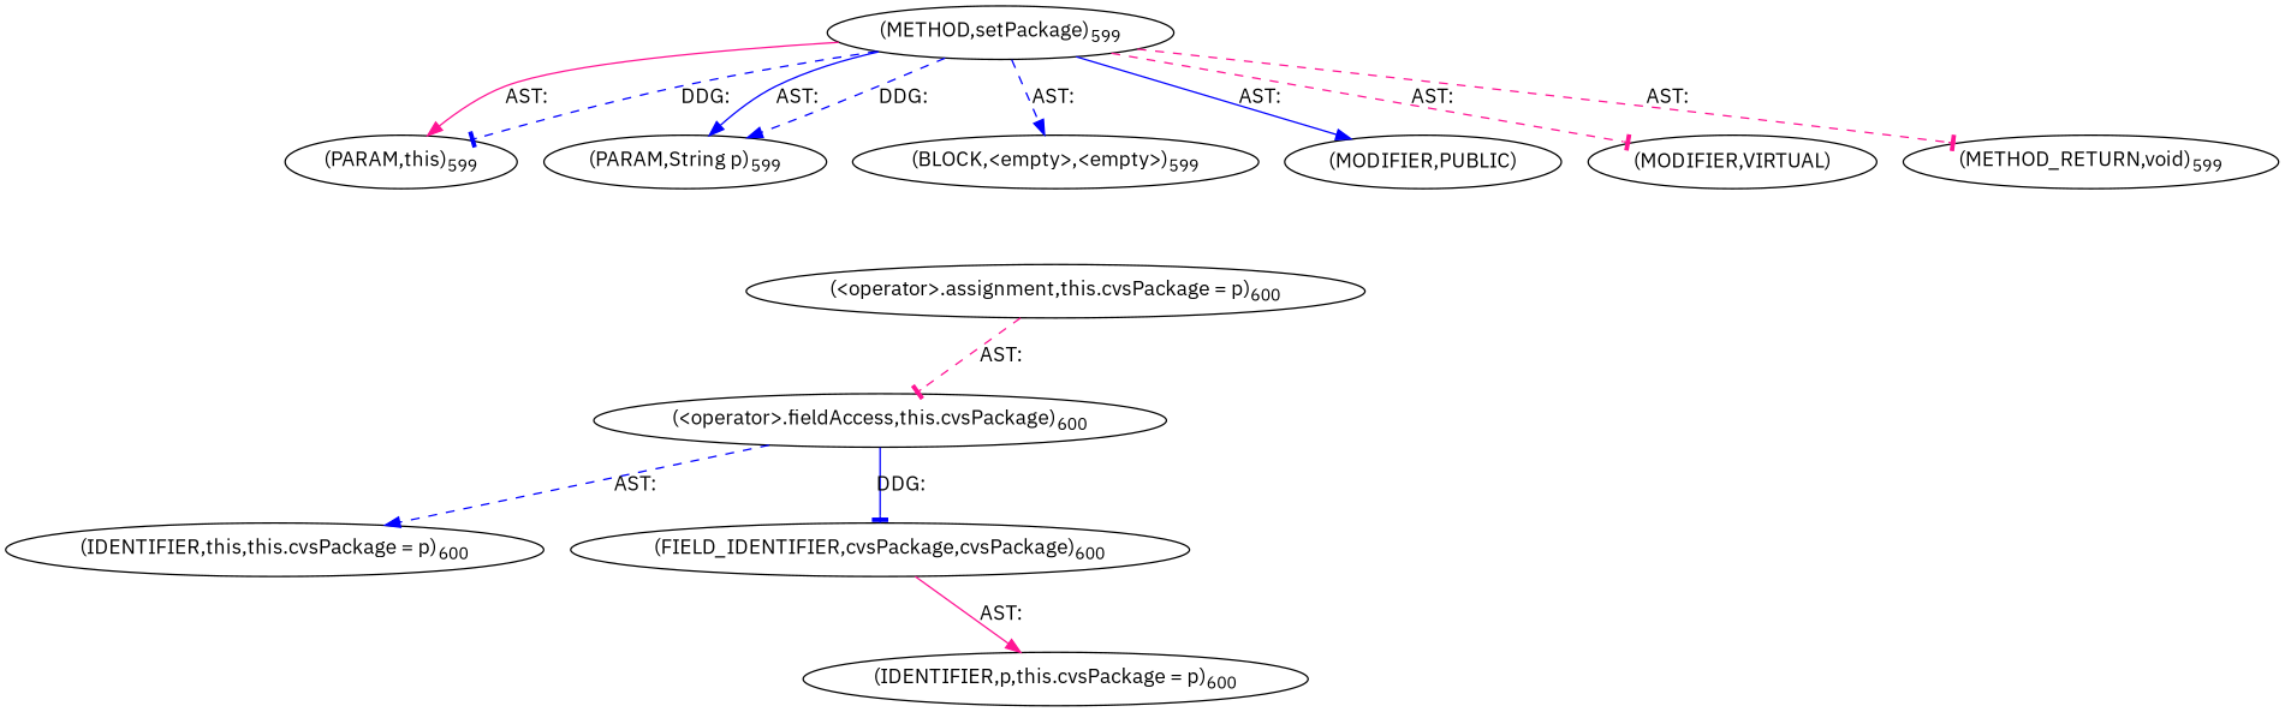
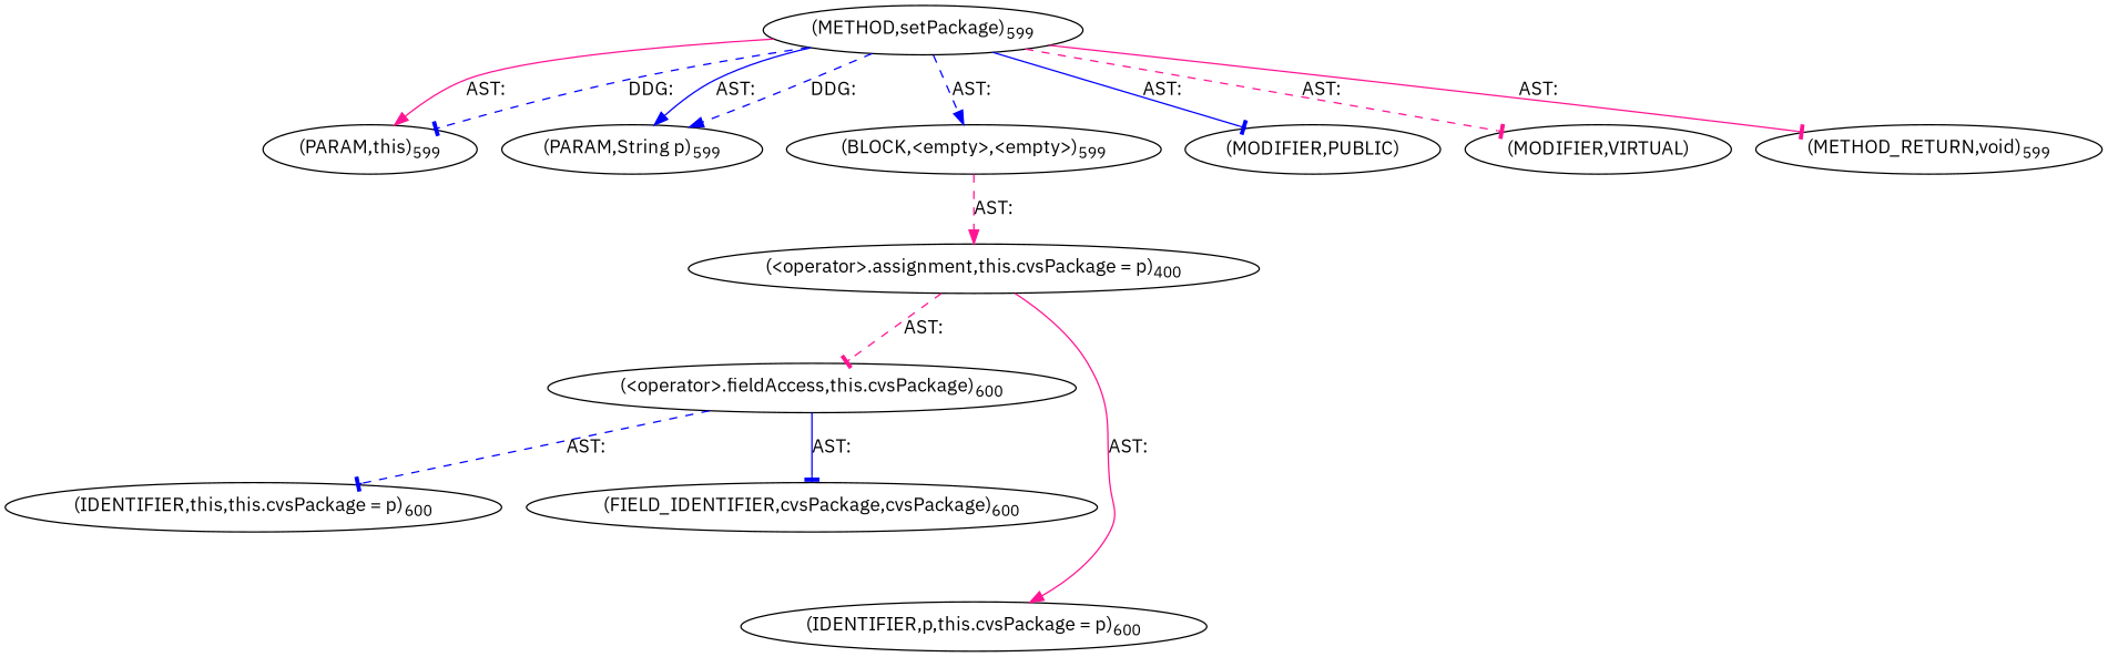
  digraph {
    fontname="IBM Plex Sans"
    node [fontname="IBM Plex Sans"]
    edge [arrowhead=tee color=blue fontname="IBM Plex Sans" style=dashed]
    n1 [label=<(METHOD,setPackage)<SUB>599</SUB>>]
    n2 [label=<(PARAM,this)<SUB>599</SUB>>]
    n3 [label=<(PARAM,String p)<SUB>599</SUB>>]
    n4 [label=<(BLOCK,&lt;empty&gt;,&lt;empty&gt;)<SUB>599</SUB>>]
    n5 [label=<(MODIFIER,PUBLIC)>]
    n6 [label=<(MODIFIER,VIRTUAL)>]
    n7 [label=<(METHOD_RETURN,void)<SUB>599</SUB>>]
-   n8 [label=<(&lt;operator&gt;.assignment,this.cvsPackage = p)<SUB>600</SUB>>]
+   n8 [label=<(&lt;operator&gt;.assignment,this.cvsPackage = p)<SUB>400</SUB>>]
    n9 [label=<(&lt;operator&gt;.fieldAccess,this.cvsPackage)<SUB>600</SUB>>]
    n10 [label=<(IDENTIFIER,p,this.cvsPackage = p)<SUB>600</SUB>>]
    n11 [label=<(IDENTIFIER,this,this.cvsPackage = p)<SUB>600</SUB>>]
    n12 [label=<(FIELD_IDENTIFIER,cvsPackage,cvsPackage)<SUB>600</SUB>>]
    n1 -> n2 [arrowhead=normal color=deeppink label="AST: " style=solid]
    n1 -> n2 [label="DDG: "]
    n1 -> n3 [arrowhead=normal label="AST: " style=solid]
    n1 -> n3 [arrowhead=normal label="DDG: "]
    n1 -> n4 [arrowhead=normal label="AST: "]
-   n1 -> n5 [arrowhead=normal label="AST: " style=solid]
+   n1 -> n5 [label="AST: " style=solid]
    n1 -> n6 [color=deeppink label="AST: "]
-   n1 -> n7 [color=deeppink label="AST: "]
+   n1 -> n7 [color=deeppink label="AST: " style=solid]
+   n4 -> n8 [arrowhead=normal color=deeppink label="AST: "]
    n8 -> n9 [color=deeppink label="AST: "]
-   n12 -> n10 [arrowhead=normal color=deeppink label="AST: " style=solid]
-   n9 -> n11 [arrowhead=normal label="AST: "]
-   n9 -> n12 [label="DDG: " style=solid]
+   n8 -> n10 [arrowhead=normal color=deeppink label="AST: " style=solid]
+   n9 -> n11 [label="AST: "]
+   n9 -> n12 [label="AST: " style=solid]
  }
